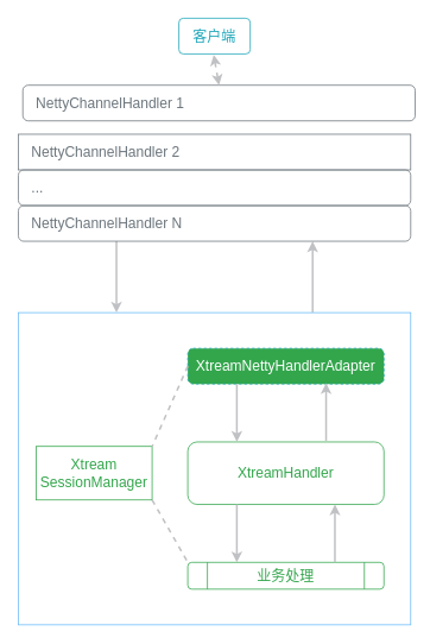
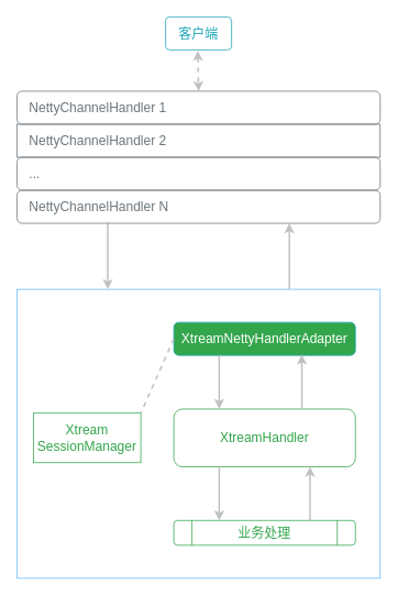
  <mxCell id="0" />
  <mxCell id="1" parent="0" />
- <mxCell id="2" value="NettyChannelHandler 1" style="rounded=1;whiteSpace=wrap;html=1;shadow=0;align=left;spacingLeft=10;strokeColor=#6C767D;verticalAlign=middle;fontFamily=Helvetica;fontSize=16;fontColor=#6C767D;fillColor=none;strokeWidth=1;dashed=0;spacing=5;fontStyle=0;" parent="1" vertex="1"><mxGeometry x="25" y="95" width="440" height="40" as="geometry" /></mxCell>
+ <mxCell id="2" value="NettyChannelHandler 1" style="rounded=1;whiteSpace=wrap;html=1;shadow=0;align=left;spacingLeft=10;strokeColor=#6C767D;verticalAlign=middle;fontFamily=Helvetica;fontSize=16;fontColor=#6C767D;fillColor=none;strokeWidth=1;dashed=0;spacing=5;fontStyle=0;" parent="1" vertex="1"><mxGeometry x="20" y="110" width="440" height="40" as="geometry" /></mxCell>
  <mxCell id="3" value="" style="rounded=0;whiteSpace=wrap;html=1;fillColor=default;shadow=0;strokeColor=#6ABAF9;" parent="1" vertex="1"><mxGeometry x="20" y="350" width="440" height="350" as="geometry" /></mxCell>
- <mxCell id="4" value="XtreamNettyHandlerAdapter" style="rounded=1;whiteSpace=wrap;html=1;shadow=0;strokeColor=#1CA5B8;strokeWidth=1;fillColor=#33A64C;dashed=1;align=center;verticalAlign=middle;spacingLeft=0;spacing=5;fontFamily=Helvetica;fontSize=16;fontColor=#FFFFFF;fontStyle=0;" parent="1" vertex="1"><mxGeometry x="210" y="390" width="220" height="40" as="geometry" /></mxCell>
+ <mxCell id="4" value="XtreamNettyHandlerAdapter" style="rounded=1;whiteSpace=wrap;html=1;shadow=0;strokeColor=#1CA5B8;strokeWidth=1;fillColor=#33A64C;dashed=0;align=center;verticalAlign=middle;spacingLeft=0;spacing=5;fontFamily=Helvetica;fontSize=16;fontColor=#FFFFFF;fontStyle=0;" parent="1" vertex="1"><mxGeometry x="210" y="390" width="220" height="40" as="geometry" /></mxCell>
  <mxCell id="5" value="XtreamHandler" style="rounded=1;whiteSpace=wrap;html=1;shadow=0;strokeColor=#33A64C;strokeWidth=1;align=center;verticalAlign=middle;fontFamily=Helvetica;fontSize=16;fontColor=#33A64C;fillColor=none;dashed=0;spacingLeft=0;spacing=5;fontStyle=0;" parent="1" vertex="1"><mxGeometry x="210" y="495" width="220" height="70" as="geometry" /></mxCell>
  <mxCell id="6" value="Xtream&lt;div&gt;SessionManager&lt;/div&gt;" style="whiteSpace=wrap;html=1;shadow=0;strokeColor=#33A64C;strokeWidth=1;align=center;verticalAlign=middle;fontFamily=Helvetica;fontSize=16;fontColor=#33A64C;fillColor=none;dashed=0;spacingLeft=0;spacing=5;fontStyle=0;rounded=0;" parent="1" vertex="1"><mxGeometry x="40" y="500" width="130" height="60" as="geometry" /></mxCell>
  <mxCell id="7" value="业务处理" style="shape=process;whiteSpace=wrap;html=1;backgroundOutline=1;shadow=0;strokeColor=#33A64C;rounded=1;strokeWidth=1;align=center;verticalAlign=middle;fontFamily=Helvetica;fontSize=16;fontColor=#33A64C;fillColor=none;dashed=0;spacingLeft=0;spacing=5;fontStyle=0;" parent="1" vertex="1"><mxGeometry x="210" y="630" width="220" height="30" as="geometry" /></mxCell>
  <mxCell id="8" value="" style="endArrow=classic;html=1;rounded=0;exitX=0.25;exitY=1;exitDx=0;exitDy=0;entryX=0.25;entryY=0;entryDx=0;entryDy=0;shadow=0;strokeColor=#C0C1C4;strokeWidth=2;" parent="1" source="5" target="7" edge="1"><mxGeometry width="50" height="50" relative="1" as="geometry"><mxPoint x="60" y="610" as="sourcePoint" /><mxPoint x="210" y="620" as="targetPoint" /></mxGeometry></mxCell>
  <mxCell id="9" value="" style="endArrow=classic;html=1;rounded=0;entryX=0.75;entryY=1;entryDx=0;entryDy=0;exitX=0.75;exitY=0;exitDx=0;exitDy=0;shadow=0;strokeColor=#C0C1C4;strokeWidth=2;" parent="1" source="7" target="5" edge="1"><mxGeometry width="50" height="50" relative="1" as="geometry"><mxPoint x="480" y="590" as="sourcePoint" /><mxPoint x="280" y="640" as="targetPoint" /></mxGeometry></mxCell>
  <mxCell id="10" value="" style="endArrow=classic;html=1;rounded=0;entryX=0.705;entryY=0.975;entryDx=0;entryDy=0;exitX=0.705;exitY=-0.014;exitDx=0;exitDy=0;shadow=0;strokeColor=#C0C1C4;strokeWidth=2;entryPerimeter=0;exitPerimeter=0;" parent="1" source="5" target="4" edge="1"><mxGeometry width="50" height="50" relative="1" as="geometry"><mxPoint x="380" y="640" as="sourcePoint" /><mxPoint x="380" y="560" as="targetPoint" /></mxGeometry></mxCell>
  <mxCell id="11" value="" style="endArrow=classic;html=1;rounded=0;entryX=0.75;entryY=1;entryDx=0;entryDy=0;exitX=0.75;exitY=0;exitDx=0;exitDy=0;shadow=0;strokeColor=#C0C1C4;strokeWidth=2;" parent="1" source="3" target="18" edge="1"><mxGeometry width="50" height="50" relative="1" as="geometry"><mxPoint x="400" y="270" as="sourcePoint" /><mxPoint x="290" y="310" as="targetPoint" /></mxGeometry></mxCell>
  <mxCell id="12" value="" style="endArrow=classic;html=1;rounded=0;exitX=0.25;exitY=1;exitDx=0;exitDy=0;entryX=0.25;entryY=0;entryDx=0;entryDy=0;shadow=0;strokeColor=#C0C1C4;strokeWidth=2;" parent="1" source="4" target="5" edge="1"><mxGeometry width="50" height="50" relative="1" as="geometry"><mxPoint x="280" y="560" as="sourcePoint" /><mxPoint x="280" y="640" as="targetPoint" /></mxGeometry></mxCell>
  <mxCell id="13" value="" style="endArrow=classic;html=1;rounded=0;exitX=0.25;exitY=1;exitDx=0;exitDy=0;entryX=0.25;entryY=0;entryDx=0;entryDy=0;shadow=0;strokeColor=#C0C1C4;strokeWidth=2;" parent="1" source="18" target="3" edge="1"><mxGeometry width="50" height="50" relative="1" as="geometry"><mxPoint x="190" y="310" as="sourcePoint" /><mxPoint x="200" y="520" as="targetPoint" /></mxGeometry></mxCell>
  <mxCell id="14" value="" style="endArrow=none;html=1;strokeWidth=2;rounded=0;entryX=1;entryY=0;entryDx=0;entryDy=0;exitX=0;exitY=0.5;exitDx=0;exitDy=0;shadow=0;strokeColor=#C0C1C4;dashed=1;" parent="1" source="4" target="6" edge="1"><mxGeometry width="50" height="50" relative="1" as="geometry"><mxPoint x="160" y="540" as="sourcePoint" /><mxPoint x="230" y="540" as="targetPoint" /></mxGeometry></mxCell>
- <mxCell id="15" value="" style="endArrow=none;dashed=1;html=1;strokeWidth=2;rounded=0;entryX=0;entryY=0;entryDx=0;entryDy=0;exitX=1;exitY=1;exitDx=0;exitDy=0;shadow=0;strokeColor=#C0C1C4;align=center;verticalAlign=middle;fontFamily=Helvetica;fontSize=11;fontColor=default;labelBackgroundColor=default;" parent="1" source="6" target="7" edge="1"><mxGeometry width="50" height="50" relative="1" as="geometry"><mxPoint x="170" y="550" as="sourcePoint" /><mxPoint x="240" y="550" as="targetPoint" /></mxGeometry></mxCell>
  <mxCell id="16" value="NettyChannelHandler 2" style="whiteSpace=wrap;html=1;shadow=0;align=left;spacingLeft=10;strokeColor=#6C767D;verticalAlign=middle;fontFamily=Helvetica;fontSize=16;fontColor=#6C767D;fillColor=none;strokeWidth=1;dashed=0;spacing=5;fontStyle=0;rounded=0;" parent="1" vertex="1"><mxGeometry x="20" y="150" width="440" height="40" as="geometry" /></mxCell>
  <mxCell id="17" value="..." style="rounded=1;whiteSpace=wrap;html=1;shadow=0;align=left;spacingLeft=10;strokeColor=#6C767D;verticalAlign=middle;fontFamily=Helvetica;fontSize=16;fontColor=#6C767D;fillColor=none;strokeWidth=1;dashed=0;spacing=5;fontStyle=0;" parent="1" vertex="1"><mxGeometry x="20" y="190" width="440" height="40" as="geometry" /></mxCell>
  <mxCell id="18" value="NettyChannelHandler N" style="rounded=1;whiteSpace=wrap;html=1;shadow=0;align=left;spacingLeft=10;strokeColor=#6C767D;verticalAlign=middle;fontFamily=Helvetica;fontSize=16;fontColor=#6C767D;fillColor=none;strokeWidth=1;dashed=0;spacing=5;fontStyle=0;" parent="1" vertex="1"><mxGeometry x="20" y="230" width="440" height="40" as="geometry" /></mxCell>
  <mxCell id="19" value="" style="endArrow=classic;html=1;rounded=0;entryX=0.5;entryY=0;entryDx=0;entryDy=0;exitX=0.488;exitY=1.025;exitDx=0;exitDy=0;shadow=0;strokeColor=#C0C1C4;strokeWidth=2;startArrow=classic;startFill=1;dashed=1;exitPerimeter=0;" parent="1" source="20" target="2" edge="1"><mxGeometry width="50" height="50" relative="1" as="geometry"><mxPoint x="240" y="70" as="sourcePoint" /><mxPoint x="540" y="80" as="targetPoint" /></mxGeometry></mxCell>
  <mxCell id="20" value="客户端" style="html=1;shadow=0;dashed=0;shape=mxgraph.bootstrap.rrect;rSize=5;strokeColor=#1CA5B8;strokeWidth=1;fillColor=none;fontColor=#1CA5B8;whiteSpace=wrap;align=center;verticalAlign=middle;spacingLeft=0;fontStyle=0;fontSize=16;spacing=5;" parent="1" vertex="1"><mxGeometry x="200" y="20" width="80" height="40" as="geometry" /></mxCell>
